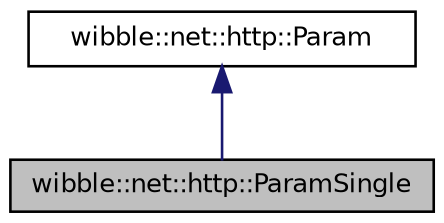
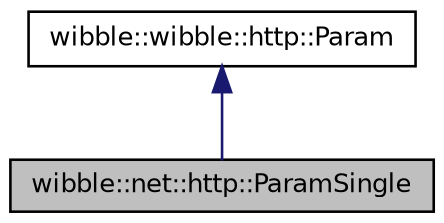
  digraph {
    fontname="DejaVu Sans"
    node [color=black fontname="DejaVu Sans" fontsize=10 shape=record style=filled]
    n1 [fillcolor=grey75 fontcolor=black height=0.2 label="wibble::net::http::ParamSingle" width=0.4]
-   n2 [fillcolor=white height=0.2 label="wibble::net::http::Param" width=0.4]
+   n2 [fillcolor=white height=0.2 label="wibble::wibble::http::Param" width=0.4]
    n2 -> n1 [color=midnightblue dir=back fontname="DejaVu Sans" fontsize=10 labelfontname=Helvetica labelfontsize=10 style=solid]
  }
